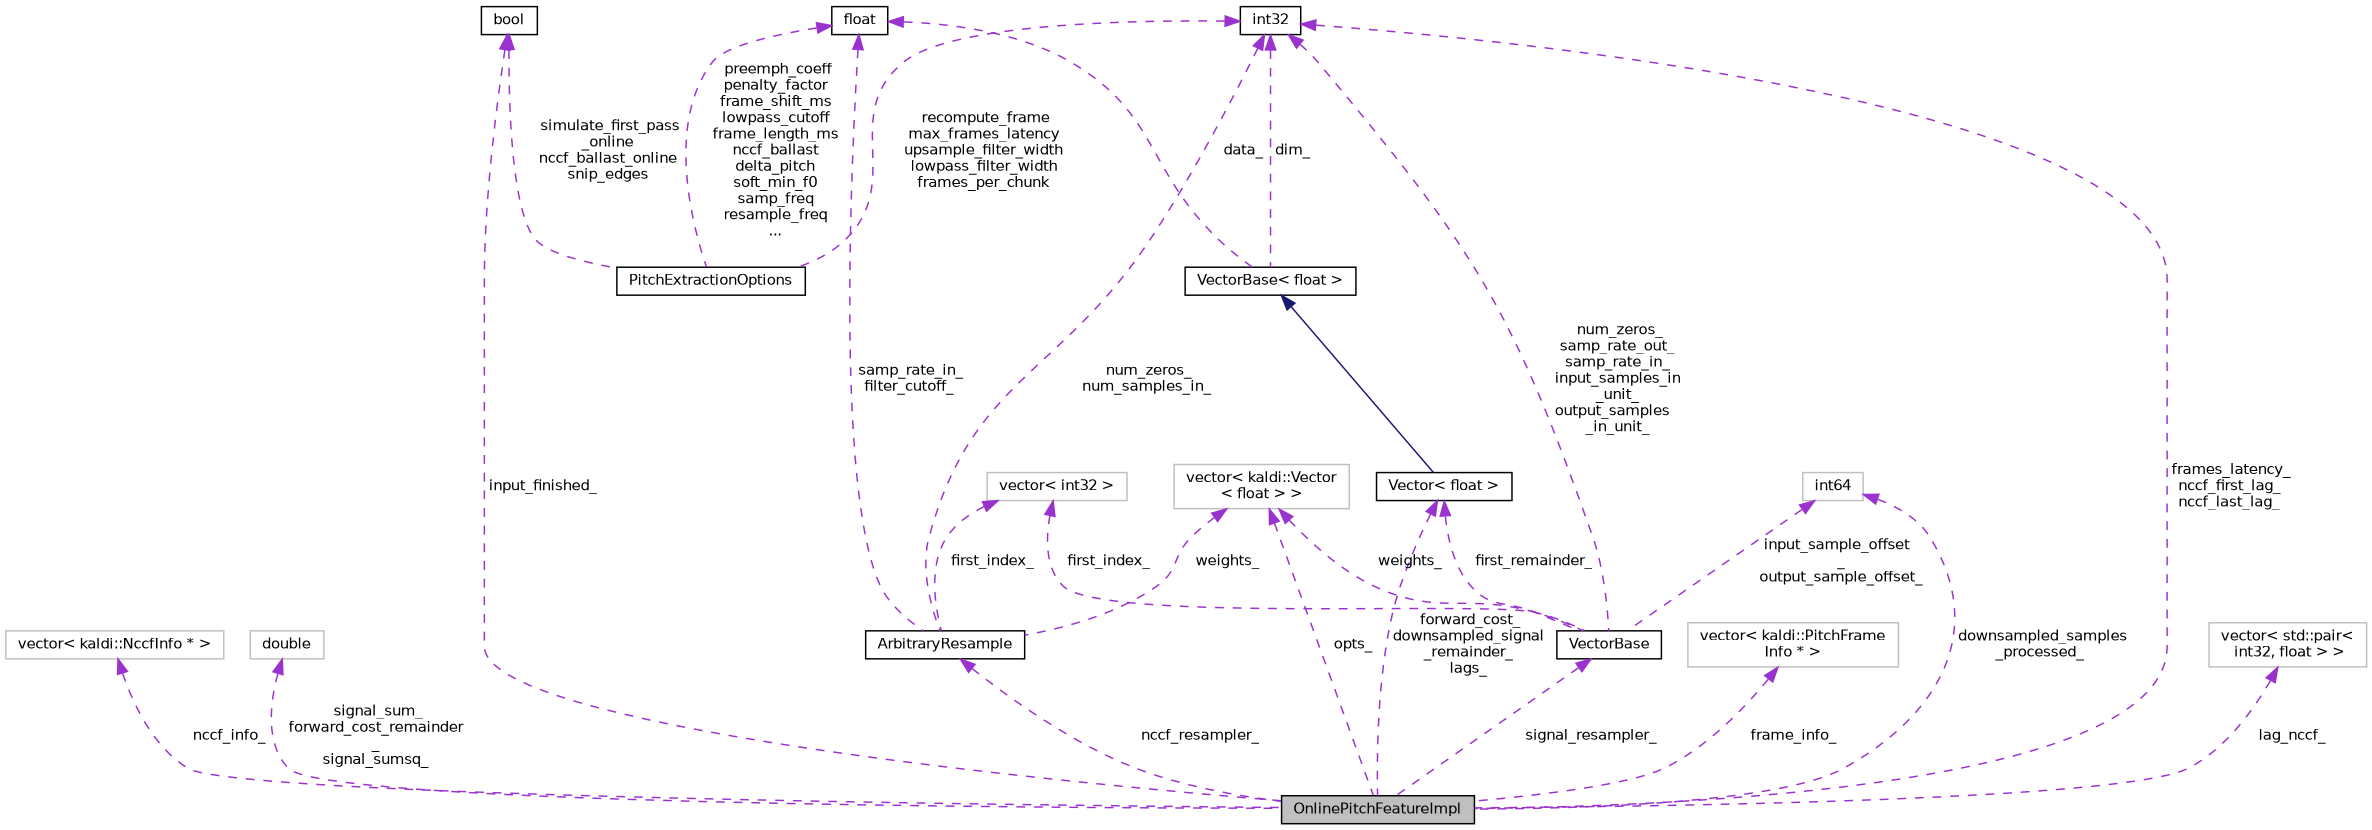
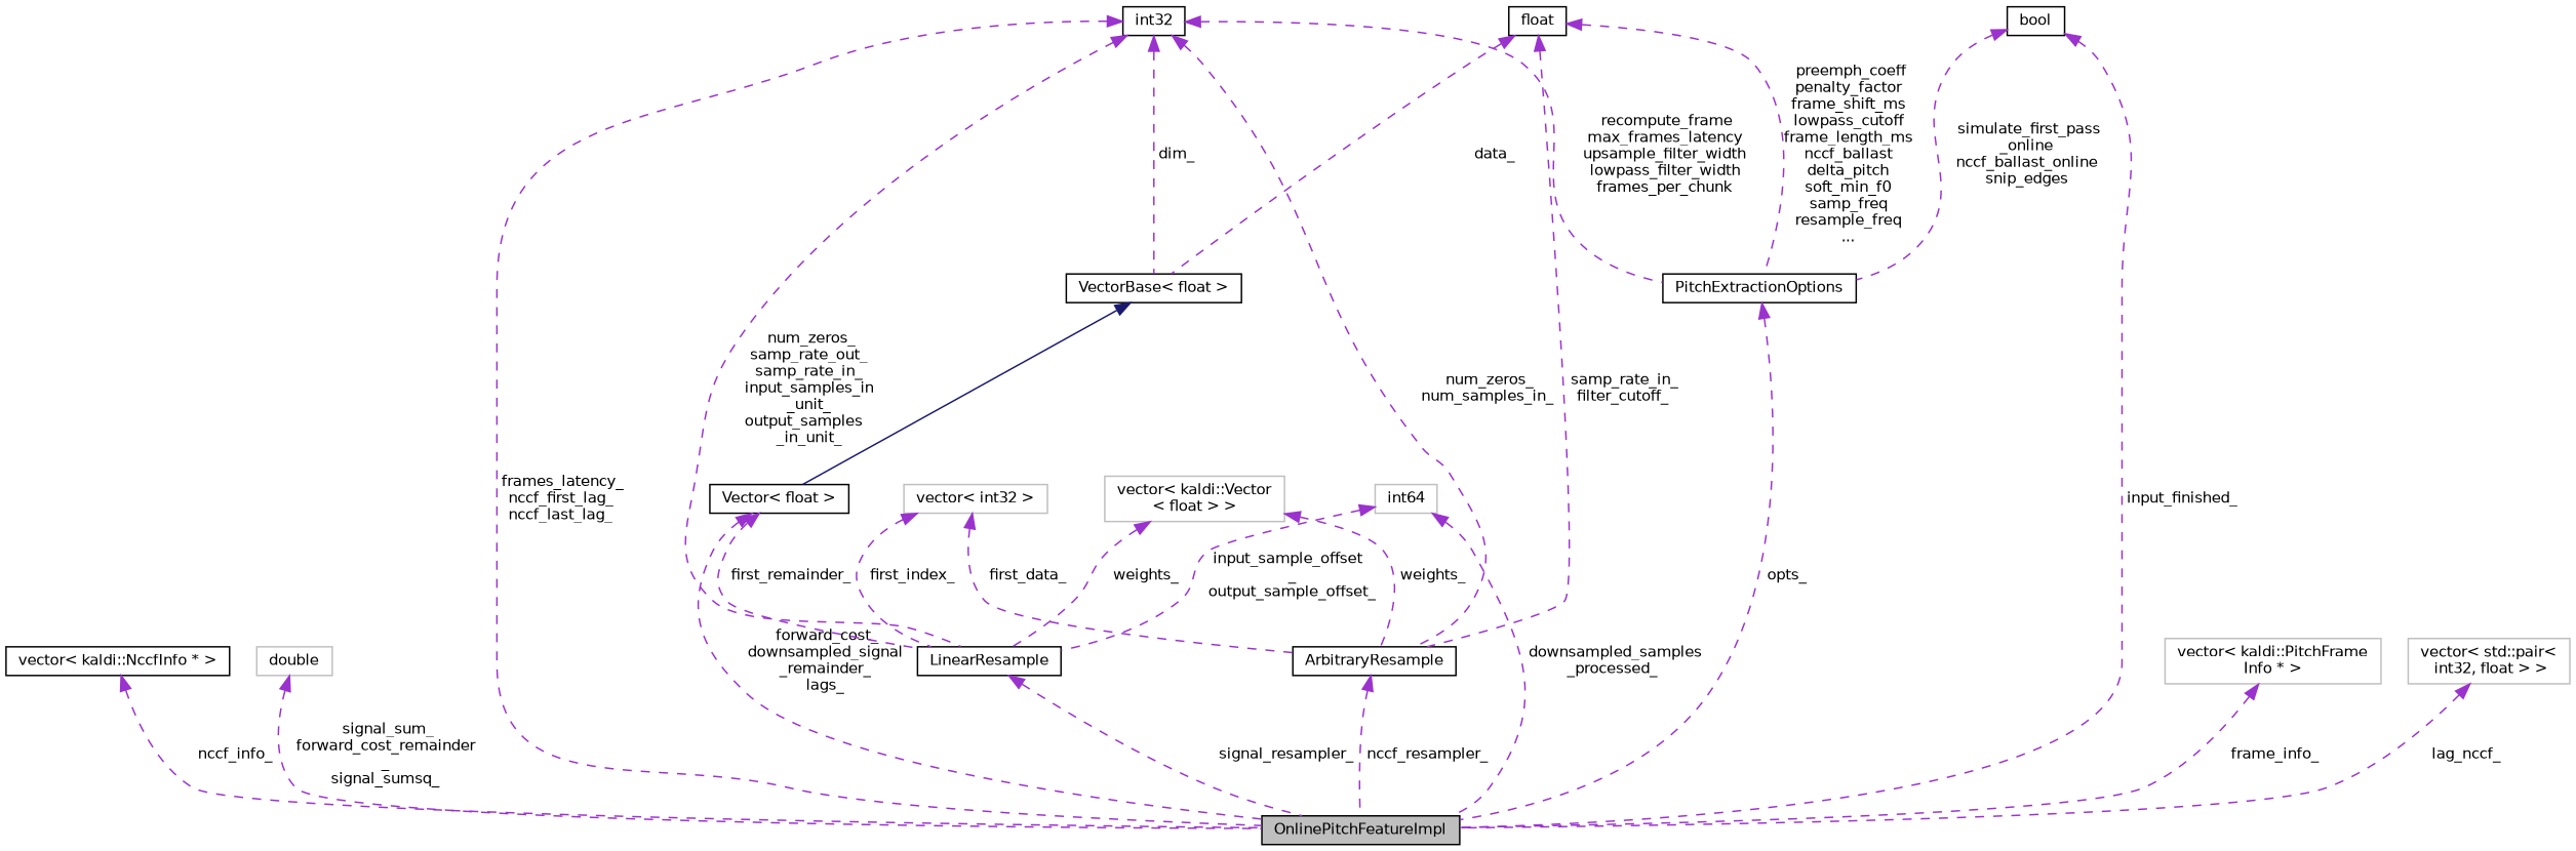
  digraph {
    rankdir=TB
    node [color=black fillcolor=white fontname=Helvetica fontsize=10 shape=record style=filled]
    edge [color=darkorchid3 dir=back fontname=Helvetica fontsize=10 labelfontname=Helvetica labelfontsize=10 style=dashed]
    n1 [fillcolor=grey75 fontcolor=black height=0.2 label=OnlinePitchFeatureImpl width=0.4]
-   n2 [color=grey75 height=0.2 label="vector\< kaldi::NccfInfo * \>" width=0.4]
+   n2 [height=0.2 label="vector\< kaldi::NccfInfo * \>" width=0.4]
    n3 [color=grey75 height=0.2 label=double width=0.4]
    n4 [height=0.2 label=ArbitraryResample width=0.4]
    n5 [height=0.2 label=float width=0.4]
    n6 [height=0.2 label=PitchExtractionOptions width=0.4]
    n7 [height=0.2 label="VectorBase\< float \>" width=0.4]
-   n8 [height=0.2 label=VectorBase width=0.4]
+   n8 [height=0.2 label=LinearResample width=0.4]
    n9 [height=0.2 label="Vector\< float \>" width=0.4]
    n10 [color=grey75 height=0.2 label="vector\< int32 \>" width=0.4]
    n11 [color=grey75 height=0.2 label="vector\< kaldi::Vector\l\< float \> \>" width=0.4]
    n12 [height=0.2 label=int32 width=0.4]
    n13 [color=grey75 height=0.2 label="vector\< kaldi::PitchFrame\lInfo * \>" width=0.4]
    n14 [color=grey75 height=0.2 label=int64 width=0.4]
    n15 [height=0.2 label=bool width=0.4]
    n16 [color=grey75 height=0.2 label="vector\< std::pair\<\l int32, float \> \>" width=0.4]
    n2 -> n1 [label=" nccf_info_"]
    n3 -> n1 [label=" signal_sum_\nforward_cost_remainder\l_\nsignal_sumsq_"]
    n4 -> n1 [label=" nccf_resampler_"]
    n5 -> n4 [label=" samp_rate_in_\nfilter_cutoff_"]
    n5 -> n6 [label=" preemph_coeff\npenalty_factor\nframe_shift_ms\nlowpass_cutoff\nframe_length_ms\nnccf_ballast\ndelta_pitch\nsoft_min_f0\nsamp_freq\nresample_freq\n..."]
    n5 -> n7 [label=" data_"]
-   n11 -> n1 [label=" opts_"]
+   n6 -> n1 [label=" opts_"]
    n7 -> n9 [color=midnightblue style=solid]
    n8 -> n1 [label=" signal_resampler_"]
    n9 -> n1 [label=" forward_cost_\ndownsampled_signal\l_remainder_\nlags_"]
    n9 -> n8 [label=" first_remainder_"]
-   n10 -> n4 [label=" first_index_"]
+   n10 -> n4 [label=" first_data_"]
    n10 -> n8 [label=" first_index_"]
    n11 -> n4 [label=" weights_"]
    n11 -> n8 [label=" weights_"]
    n12 -> n1 [label=" frames_latency_\nnccf_first_lag_\nnccf_last_lag_"]
    n12 -> n4 [label=" num_zeros_\nnum_samples_in_"]
    n12 -> n6 [label=" recompute_frame\nmax_frames_latency\nupsample_filter_width\nlowpass_filter_width\nframes_per_chunk"]
    n12 -> n7 [label=" dim_"]
    n12 -> n8 [label=" num_zeros_\nsamp_rate_out_\nsamp_rate_in_\ninput_samples_in\l_unit_\noutput_samples\l_in_unit_"]
    n13 -> n1 [label=" frame_info_"]
    n14 -> n1 [label=" downsampled_samples\l_processed_"]
    n14 -> n8 [label=" input_sample_offset\l_\noutput_sample_offset_"]
    n15 -> n1 [label=" input_finished_"]
    n15 -> n6 [label=" simulate_first_pass\l_online\nnccf_ballast_online\nsnip_edges"]
    n16 -> n1 [label=" lag_nccf_"]
  }
